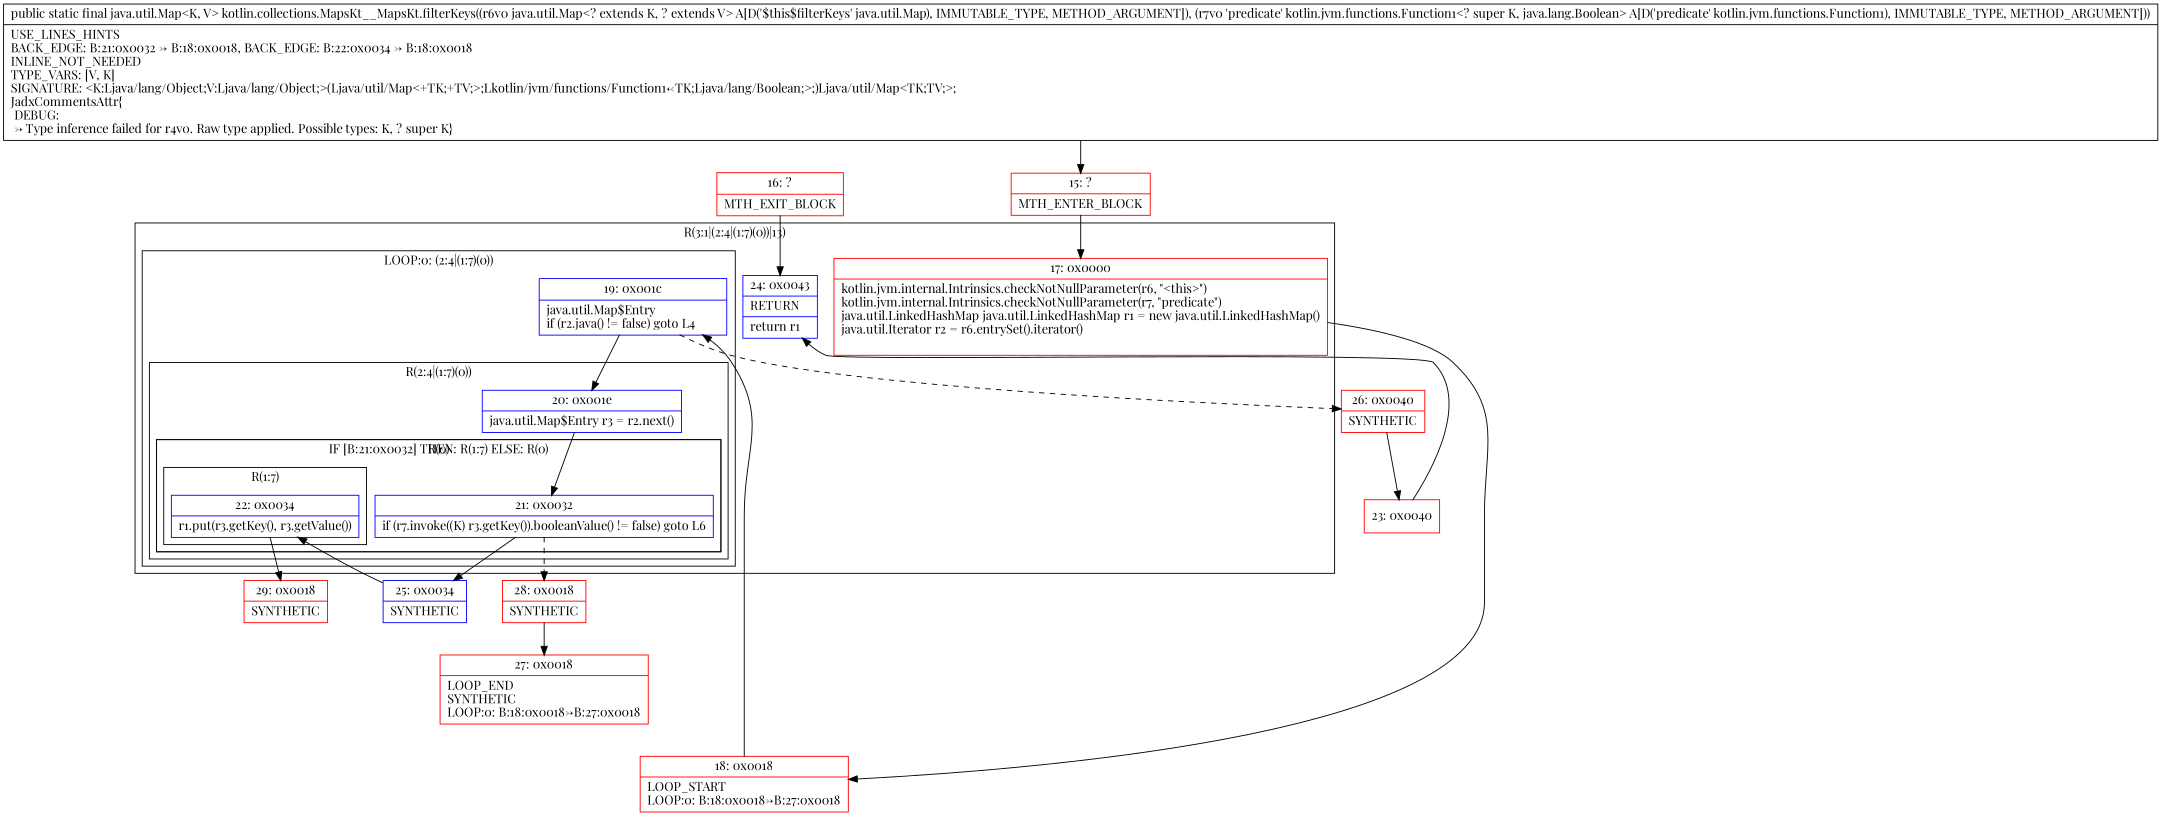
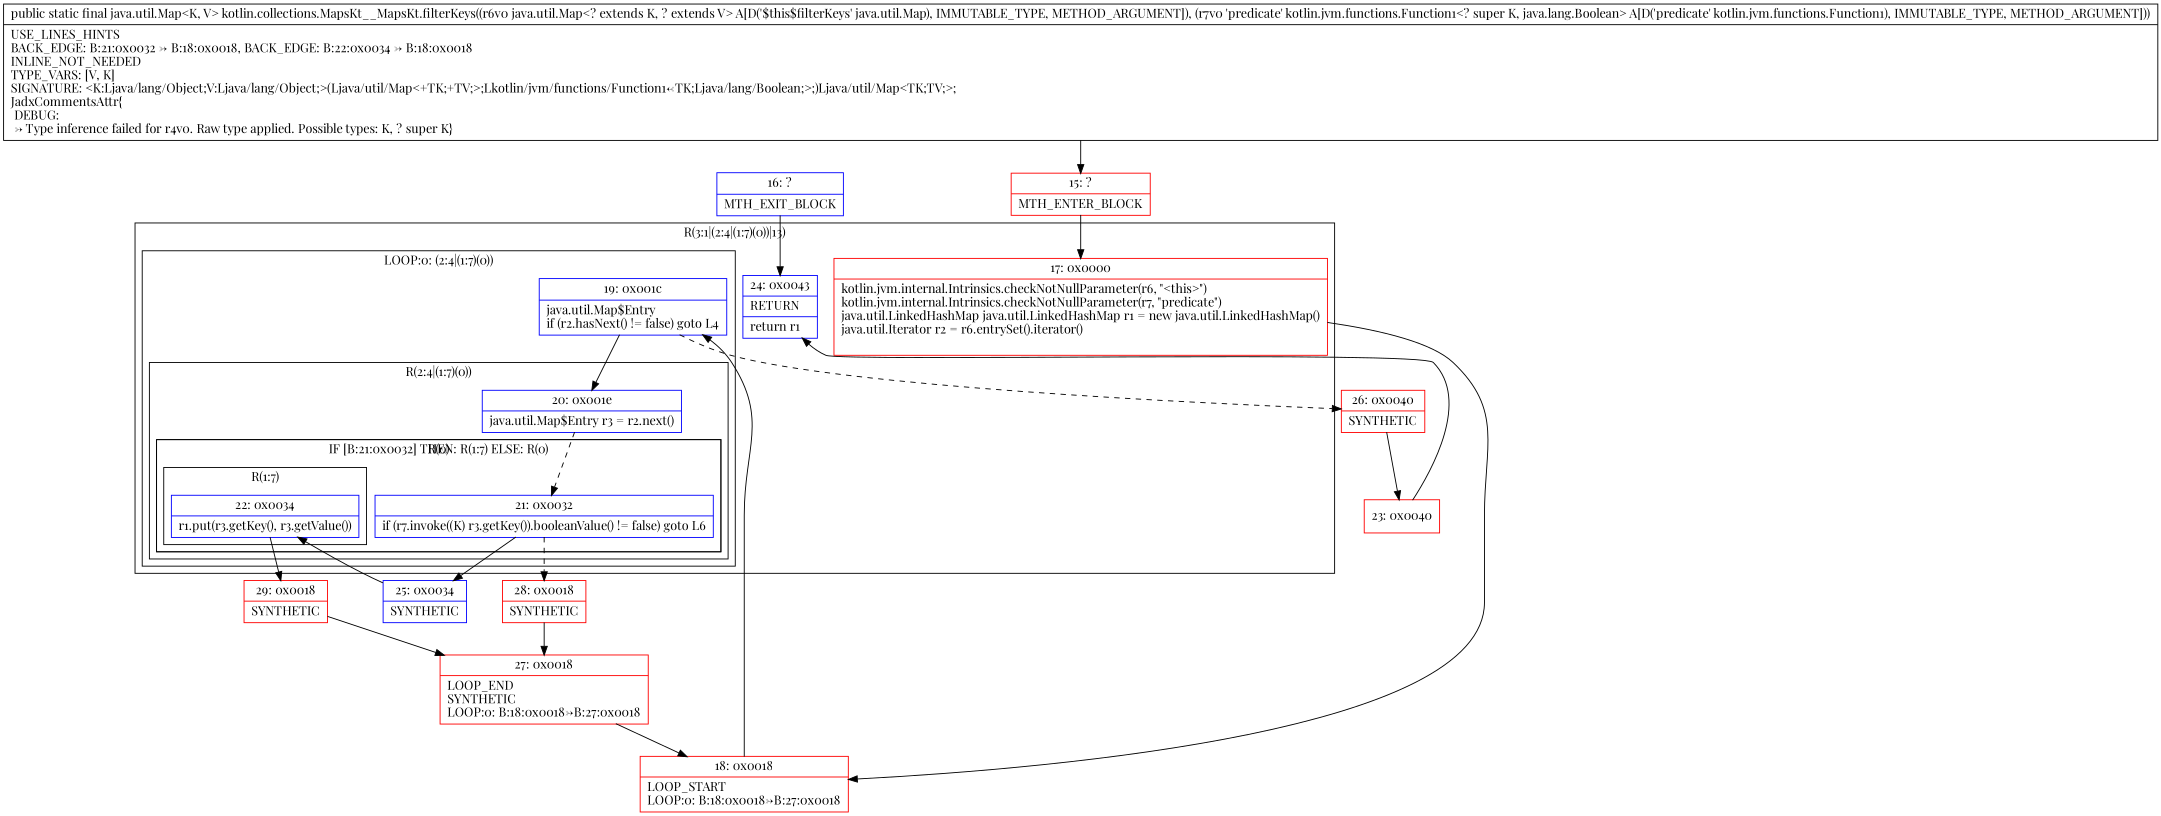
  digraph {
    fontname="Playfair Display"
    node [color=red fontname="Playfair Display" shape=record]
    edge [fontname="Playfair Display"]
    n1 [color=blue label="{22\:\ 0x0034|r1.put(r3.getKey(), r3.getValue())\l}"]
    n2 [color=blue label="{21\:\ 0x0032|if (r7.invoke((K) r3.getKey()).booleanValue() != false) goto L6\l}"]
    n3 [color=blue label="{20\:\ 0x001e|java.util.Map$Entry r3 = r2.next()\l}"]
-   n4 [color=blue label="{19\:\ 0x001c|java.util.Map$Entry \lif (r2.java() != false) goto L4\l}"]
+   n4 [color=blue label="{19\:\ 0x001c|java.util.Map$Entry \lif (r2.hasNext() != false) goto L4\l}"]
    n5 [label="{17\:\ 0x0000|kotlin.jvm.internal.Intrinsics.checkNotNullParameter(r6, \"\<this\>\")\lkotlin.jvm.internal.Intrinsics.checkNotNullParameter(r7, \"predicate\")\ljava.util.LinkedHashMap java.util.LinkedHashMap r1 = new java.util.LinkedHashMap()\ljava.util.Iterator r2 = r6.entrySet().iterator()\l\l}"]
    n6 [color=blue label="{24\:\ 0x0043|RETURN\l|return r1\l}"]
    n7 [label="{29\:\ 0x0018|SYNTHETIC\l}"]
    n8 [color=blue label="{25\:\ 0x0034|SYNTHETIC\l}"]
    n9 [label="{28\:\ 0x0018|SYNTHETIC\l}"]
    n10 [label="{26\:\ 0x0040|SYNTHETIC\l}"]
    n11 [label="{18\:\ 0x0018|LOOP_START\lLOOP:0: B:18:0x0018\-\>B:27:0x0018\l}"]
    n12 [label="{23\:\ 0x0040}"]
    n13 [label="{27\:\ 0x0018|LOOP_END\lSYNTHETIC\lLOOP:0: B:18:0x0018\-\>B:27:0x0018\l}"]
-   n14 [label="{16\:\ ?|MTH_EXIT_BLOCK\l}"]
+   n14 [color=blue label="{16\:\ ?|MTH_EXIT_BLOCK\l}"]
    n15 [label="{15\:\ ?|MTH_ENTER_BLOCK\l}"]
    n16 [label="{public static final java.util.Map\<K, V\> kotlin.collections.MapsKt__MapsKt.filterKeys((r6v0 java.util.Map\<? extends K, ? extends V\> A[D('$this$filterKeys' java.util.Map), IMMUTABLE_TYPE, METHOD_ARGUMENT]), (r7v0 'predicate' kotlin.jvm.functions.Function1\<? super K, java.lang.Boolean\> A[D('predicate' kotlin.jvm.functions.Function1), IMMUTABLE_TYPE, METHOD_ARGUMENT]))  | USE_LINES_HINTS\lBACK_EDGE: B:21:0x0032 \-\> B:18:0x0018, BACK_EDGE: B:22:0x0034 \-\> B:18:0x0018\lINLINE_NOT_NEEDED\lTYPE_VARS: [V, K]\lSIGNATURE: \<K:Ljava\/lang\/Object;V:Ljava\/lang\/Object;\>(Ljava\/util\/Map\<+TK;+TV;\>;Lkotlin\/jvm\/functions\/Function1\<\-TK;Ljava\/lang\/Boolean;\>;)Ljava\/util\/Map\<TK;TV;\>;\lJadxCommentsAttr\{\l DEBUG: \l \-\> Type inference failed for r4v0. Raw type applied. Possible types: K, ? super K\}\l}" color=""]
    subgraph cluster_1 {
      label="R(3:1|(2:4|(1:7)(0))|13)"
      n5
      n6
      subgraph cluster_2 {
        label="LOOP:0: (2:4|(1:7)(0))"
        n4
        subgraph cluster_3 {
          label="R(2:4|(1:7)(0))"
          n3
          subgraph cluster_4 {
            label="IF [B:21:0x0032] THEN: R(1:7) ELSE: R(0)"
            n2
            subgraph cluster_5 {
              label="R(1:7)"
              n1
            }
            subgraph cluster_6 {
              label="R(0)"
            }
          }
        }
      }
    }
    n1 -> n7
    n2 -> n8
    n2 -> n9 [style=dashed]
-   n3 -> n2
+   n3 -> n2 [style=dashed]
    n4 -> n3
    n4 -> n10 [style=dashed]
    n5 -> n11
+   n7 -> n13
    n8 -> n1
    n9 -> n13
    n10 -> n12
    n11 -> n4
    n12 -> n6
+   n13 -> n11
    n14 -> n6
    n15 -> n5
    n16 -> n15
  }
